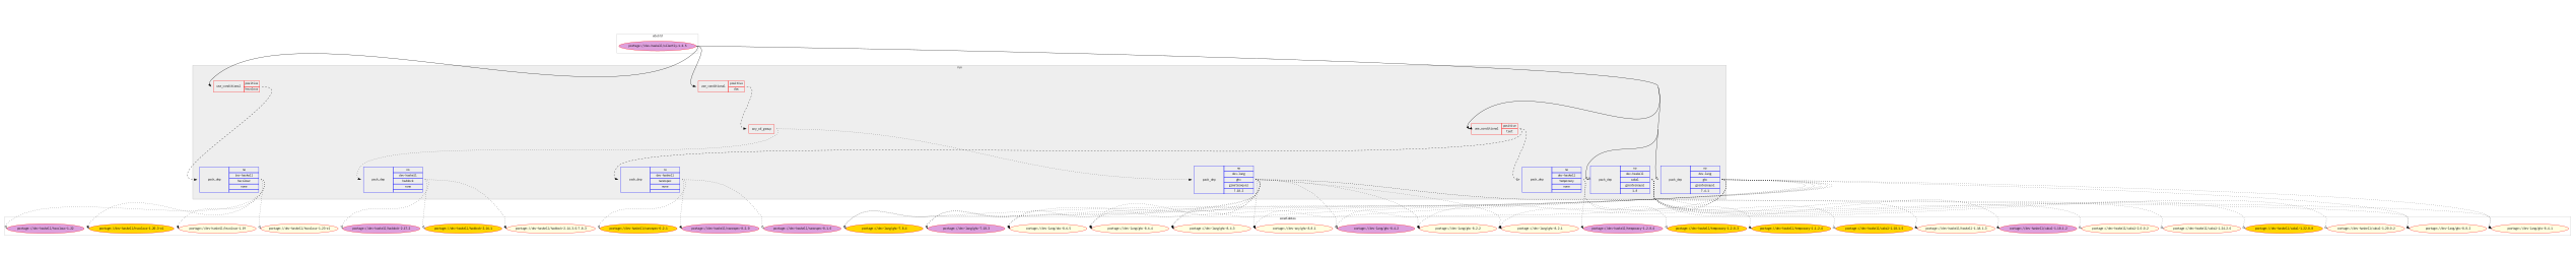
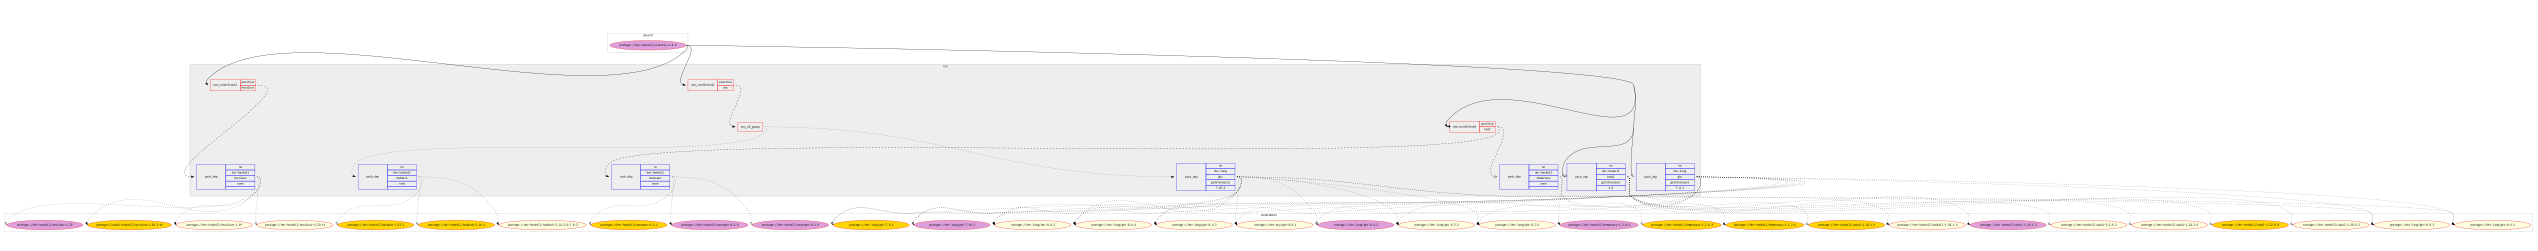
  digraph {
    compound=true
    concentrate=true
    fontname="IBM Plex Mono"
    fontsize=10
    newrank=true
    rankdir=TB
    ranksep=1.5
    node [color=red fillcolor=lightyellow fontname="IBM Plex Mono" fontsize=10 style=filled]
    edge [arrowhead=normal fontname="IBM Plex Mono" headport=w style=dotted tailport=e weight=100]
    n1 [fillcolor=plum label="portage://dev-haskell/silently-1.2.5" width=4]
    n2 [color=blue label=<<TABLE BORDER="0" CELLBORDER="1" CELLSPACING="0" CELLPADDING="4" WIDTH="220"><TR><TD ROWSPAN="6" CELLPADDING="30">pack_dep</TD></TR><TR><TD WIDTH="110">no</TD></TR><TR><TD>dev-haskell</TD></TR><TR><TD>haddock</TD></TR><TR><TD>none</TD></TR><TR><TD></TD></TR></TABLE>> shape=none fillcolor="" style=""]
    n3 [color=blue label=<<TABLE BORDER="0" CELLBORDER="1" CELLSPACING="0" CELLPADDING="4" WIDTH="220"><TR><TD ROWSPAN="6" CELLPADDING="30">pack_dep</TD></TR><TR><TD WIDTH="110">no</TD></TR><TR><TD>dev-lang</TD></TR><TR><TD>ghc</TD></TR><TR><TD>greaterequal</TD></TR><TR><TD>7.10.2</TD></TR></TABLE>> shape=none fillcolor="" style=""]
    n4 [label=<<TABLE BORDER="0" CELLBORDER="1" CELLSPACING="0" CELLPADDING="4"><TR><TD CELLPADDING="10">any_of_group</TD></TR></TABLE>> shape=none fillcolor="" style=""]
    n5 [label=<<TABLE BORDER="0" CELLBORDER="1" CELLSPACING="0" CELLPADDING="4"><TR><TD ROWSPAN="3" CELLPADDING="10">use_conditional</TD></TR><TR><TD>positive</TD></TR><TR><TD>doc</TD></TR></TABLE>> shape=none fillcolor="" style=""]
    n6 [color=blue label=<<TABLE BORDER="0" CELLBORDER="1" CELLSPACING="0" CELLPADDING="4" WIDTH="220"><TR><TD ROWSPAN="6" CELLPADDING="30">pack_dep</TD></TR><TR><TD WIDTH="110">no</TD></TR><TR><TD>dev-haskell</TD></TR><TR><TD>hscolour</TD></TR><TR><TD>none</TD></TR><TR><TD></TD></TR></TABLE>> shape=none fillcolor="" style=""]
    n7 [label=<<TABLE BORDER="0" CELLBORDER="1" CELLSPACING="0" CELLPADDING="4"><TR><TD ROWSPAN="3" CELLPADDING="10">use_conditional</TD></TR><TR><TD>positive</TD></TR><TR><TD>hscolour</TD></TR></TABLE>> shape=none fillcolor="" style=""]
    n8 [color=blue label=<<TABLE BORDER="0" CELLBORDER="1" CELLSPACING="0" CELLPADDING="4" WIDTH="220"><TR><TD ROWSPAN="6" CELLPADDING="30">pack_dep</TD></TR><TR><TD WIDTH="110">no</TD></TR><TR><TD>dev-haskell</TD></TR><TR><TD>nanospec</TD></TR><TR><TD>none</TD></TR><TR><TD></TD></TR></TABLE>> shape=none fillcolor="" style=""]
    n9 [color=blue label=<<TABLE BORDER="0" CELLBORDER="1" CELLSPACING="0" CELLPADDING="4" WIDTH="220"><TR><TD ROWSPAN="6" CELLPADDING="30">pack_dep</TD></TR><TR><TD WIDTH="110">no</TD></TR><TR><TD>dev-haskell</TD></TR><TR><TD>temporary</TD></TR><TR><TD>none</TD></TR><TR><TD></TD></TR></TABLE>> shape=none fillcolor="" style=""]
    n10 [label=<<TABLE BORDER="0" CELLBORDER="1" CELLSPACING="0" CELLPADDING="4"><TR><TD ROWSPAN="3" CELLPADDING="10">use_conditional</TD></TR><TR><TD>positive</TD></TR><TR><TD>test</TD></TR></TABLE>> shape=none fillcolor="" style=""]
    n11 [color=blue label=<<TABLE BORDER="0" CELLBORDER="1" CELLSPACING="0" CELLPADDING="4" WIDTH="220"><TR><TD ROWSPAN="6" CELLPADDING="30">pack_dep</TD></TR><TR><TD WIDTH="110">no</TD></TR><TR><TD>dev-haskell</TD></TR><TR><TD>cabal</TD></TR><TR><TD>greaterequal</TD></TR><TR><TD>1.8</TD></TR></TABLE>> shape=none fillcolor="" style=""]
    n12 [color=blue label=<<TABLE BORDER="0" CELLBORDER="1" CELLSPACING="0" CELLPADDING="4" WIDTH="220"><TR><TD ROWSPAN="6" CELLPADDING="30">pack_dep</TD></TR><TR><TD WIDTH="110">no</TD></TR><TR><TD>dev-lang</TD></TR><TR><TD>ghc</TD></TR><TR><TD>greaterequal</TD></TR><TR><TD>7.4.1</TD></TR></TABLE>> shape=none fillcolor="" style=""]
    n13 [label="portage://dev-haskell/haddock-2.14.3.0.7.8.3" width=4]
    n14 [fillcolor=gold label="portage://dev-haskell/haddock-2.16.1" width=4]
-   n15 [fillcolor=plum label="portage://dev-haskell/haddock-2.17.2" width=4]
+   n15 [fillcolor=gold label="portage://dev-haskell/haddock-2.17.2" width=4]
    n16 [fillcolor=plum label="portage://dev-lang/ghc-7.10.3" width=4]
    n17 [fillcolor=gold label="portage://dev-lang/ghc-7.8.4" width=4]
    n18 [label="portage://dev-lang/ghc-8.0.2" width=4]
    n19 [label="portage://dev-lang/ghc-8.2.1" width=4]
    n20 [label="portage://dev-lang/ghc-8.2.2" width=4]
    n21 [label="portage://dev-lang/ghc-8.4.1" width=4]
    n22 [fillcolor=plum label="portage://dev-lang/ghc-8.4.2" width=4]
    n23 [label="portage://dev-lang/ghc-8.4.3" width=4]
    n24 [label="portage://dev-lang/ghc-8.6.4" width=4]
    n25 [label="portage://dev-lang/doc-8.6.5" width=4]
    n26 [label="portage://dev-any/ghc-8.8.1" width=4]
    n27 [label="portage://dev-haskell/hscolour-1.19" width=4]
-   n28 [fillcolor=gold label="portage://dev-haskell/hscolour-1.20.3-r1" width=4]
+   n28 [fillcolor=gold label="portage://cabal-haskell/hscolour-1.20.3-r1" width=4]
    n29 [fillcolor=plum label="portage://dev-haskell/hscolour-1.22" width=4]
    n30 [label="portage://dev-haskell/hscolour-1.23-r1" width=4]
    n31 [fillcolor=plum label="portage://dev-haskell/nanospec-0.1.0" width=4]
    n32 [fillcolor=plum label="portage://dev-haskell/nanospec-0.2.0" width=4]
    n33 [fillcolor=gold label="portage://dev-haskell/nanospec-0.2.1" width=4]
    n34 [fillcolor=gold label="portage://dev-haskell/temporary-1.1.2.4" width=4]
    n35 [fillcolor=gold label="portage://dev-haskell/temporary-1.2.0.3" width=4]
    n36 [fillcolor=plum label="portage://dev-haskell/temporary-1.2.0.4" width=4]
    n37 [fillcolor=plum label="portage://dev-haskell/cabal-1.18.1.2" width=4]
    n38 [label="portage://dev-haskell/haskell-1.18.1.3" width=4]
    n39 [fillcolor=gold label="portage://dev-haskell/cabal-1.18.1.5" width=4]
    n40 [label="portage://dev-haskell/cabal-1.20.0.2" width=4]
    n41 [fillcolor=gold label="portage://dev-haskell/cabal-1.22.8.0" width=4]
    n42 [label="portage://dev-haskell/cabal-1.24.2.0" width=4]
    n43 [label="portage://dev-haskell/cabal-2.0.0.2" width=4]
    subgraph cluster_1 {
      color=gray
      label=<<i>ebuild</i>>
      rank=same
      n1
    }
    subgraph cluster_2 {
      color=gray
      label=<<i>dependencies</i>>
      subgraph cluster_3 {
        color=gray
        fillcolor="#eeeeee"
        label=<<i>compile</i>>
        style=filled
        subgraph sub_4 {
          color=gray
          fillcolor="#eeeeee"
          label=<<i>compile</i>>
          style=filled
          n5
          subgraph sub_5 {
            color=gray
            fillcolor="#eeeeee"
            label=<<i>compile</i>>
            style=filled
            n4
            subgraph sub_6 {
              color=gray
              fillcolor="#eeeeee"
              label=<<i>compile</i>>
              style=filled
              n2
            }
            subgraph sub_7 {
              color=gray
              fillcolor="#eeeeee"
              label=<<i>compile</i>>
              style=filled
              n3
            }
          }
        }
        subgraph sub_8 {
          color=gray
          fillcolor="#eeeeee"
          label=<<i>compile</i>>
          style=filled
          n7
          subgraph sub_9 {
            color=gray
            fillcolor="#eeeeee"
            label=<<i>compile</i>>
            style=filled
            n6
          }
        }
        subgraph sub_10 {
          color=gray
          fillcolor="#eeeeee"
          label=<<i>compile</i>>
          style=filled
          n10
          subgraph sub_11 {
            color=gray
            fillcolor="#eeeeee"
            label=<<i>compile</i>>
            style=filled
            n8
          }
          subgraph sub_12 {
            color=gray
            fillcolor="#eeeeee"
            label=<<i>compile</i>>
            style=filled
            n9
          }
        }
        subgraph sub_13 {
          color=gray
          fillcolor="#eeeeee"
          label=<<i>compile</i>>
          style=filled
          n11
        }
      }
      subgraph cluster_14 {
        color=gray
        fillcolor="#eeeeee"
        label=<<i>compile and run</i>>
        style=filled
        subgraph sub_15 {
          color=gray
          fillcolor="#eeeeee"
          label=<<i>compile and run</i>>
          style=filled
          n12
        }
      }
      subgraph cluster_16 {
        color=gray
        fillcolor="#eeeeee"
        label=<<i>run</i>>
        style=filled
      }
    }
    subgraph cluster_17 {
      color=gray
      label=<<i>candidates</i>>
      rank=same
      subgraph sub_18 {
        color=black
        label=<<i>candidates</i>>
        nodesep=1
        rank=same
        n13
        n14
        n15
      }
      subgraph sub_19 {
        color=black
        label=<<i>candidates</i>>
        nodesep=1
        rank=same
        n16
        n17
        n18
        n19
        n20
        n21
        n22
        n23
        n24
        n25
        n26
      }
      subgraph sub_20 {
        color=black
        label=<<i>candidates</i>>
        nodesep=1
        rank=same
        n27
        n28
        n29
        n30
      }
      subgraph sub_21 {
        color=black
        label=<<i>candidates</i>>
        nodesep=1
        rank=same
        n31
        n32
        n33
      }
      subgraph sub_22 {
        color=black
        label=<<i>candidates</i>>
        nodesep=1
        rank=same
        n34
        n35
        n36
      }
      subgraph sub_23 {
        color=black
        label=<<i>candidates</i>>
        nodesep=1
        rank=same
        n37
        n38
        n39
        n40
        n41
        n42
        n43
      }
      subgraph sub_24 {
        color=black
        label=<<i>candidates</i>>
        nodesep=1
        rank=same
        n16
        n17
        n18
        n19
        n20
        n21
        n22
        n23
        n24
        n25
        n26
      }
    }
    n1 -> n5 [style=solid weight=20]
    n1 -> n7 [style=solid weight=20]
    n1 -> n10 [style=solid weight=20]
    n1 -> n11 [arrowhead=onormal style=solid weight=20]
    n1 -> n12 [arrowhead=onormal style=solid weight=20]
    n2 -> n13
    n2 -> n14 [arrowhead=onormal]
    n2 -> n15 [arrowhead=onormal]
    n3 -> n16 [arrowhead=onormal]
    n3 -> n17 [arrowhead=onormal]
    n3 -> n18 [arrowhead=onormal]
    n3 -> n19
    n3 -> n20
    n3 -> n21
    n3 -> n22 [arrowhead=onormal]
    n3 -> n23
    n3 -> n24
    n3 -> n25
    n3 -> n26
    n4 -> n2 [weight=20]
    n4 -> n3 [weight=20]
    n5 -> n4 [style=dashed weight=20]
    n6 -> n27
    n6 -> n28
    n6 -> n29 [arrowhead=onormal]
    n6 -> n30 [arrowhead=onormal]
    n7 -> n6 [style=dashed weight=20]
    n8 -> n31 [arrowhead=onormal]
    n8 -> n32
    n8 -> n33 [arrowhead=onormal]
    n9 -> n34
    n9 -> n35 [arrowhead=onormal]
    n9 -> n36
    n10 -> n8 [style=dashed weight=20]
    n10 -> n9 [arrowhead=onormal style=dashed weight=20]
    n11 -> n37
    n11 -> n38
    n11 -> n39 [arrowhead=onormal]
    n11 -> n40 [arrowhead=onormal]
    n11 -> n41 [arrowhead=onormal]
    n11 -> n42 [arrowhead=onormal]
    n11 -> n43 [arrowhead=onormal]
    n12 -> n16 [arrowhead=onormal]
    n12 -> n17 [arrowhead=onormal]
    n12 -> n18
    n12 -> n19
    n12 -> n20
    n12 -> n21
    n12 -> n22 [arrowhead=onormal]
    n12 -> n23
    n12 -> n24
    n12 -> n25
    n12 -> n26
  }
